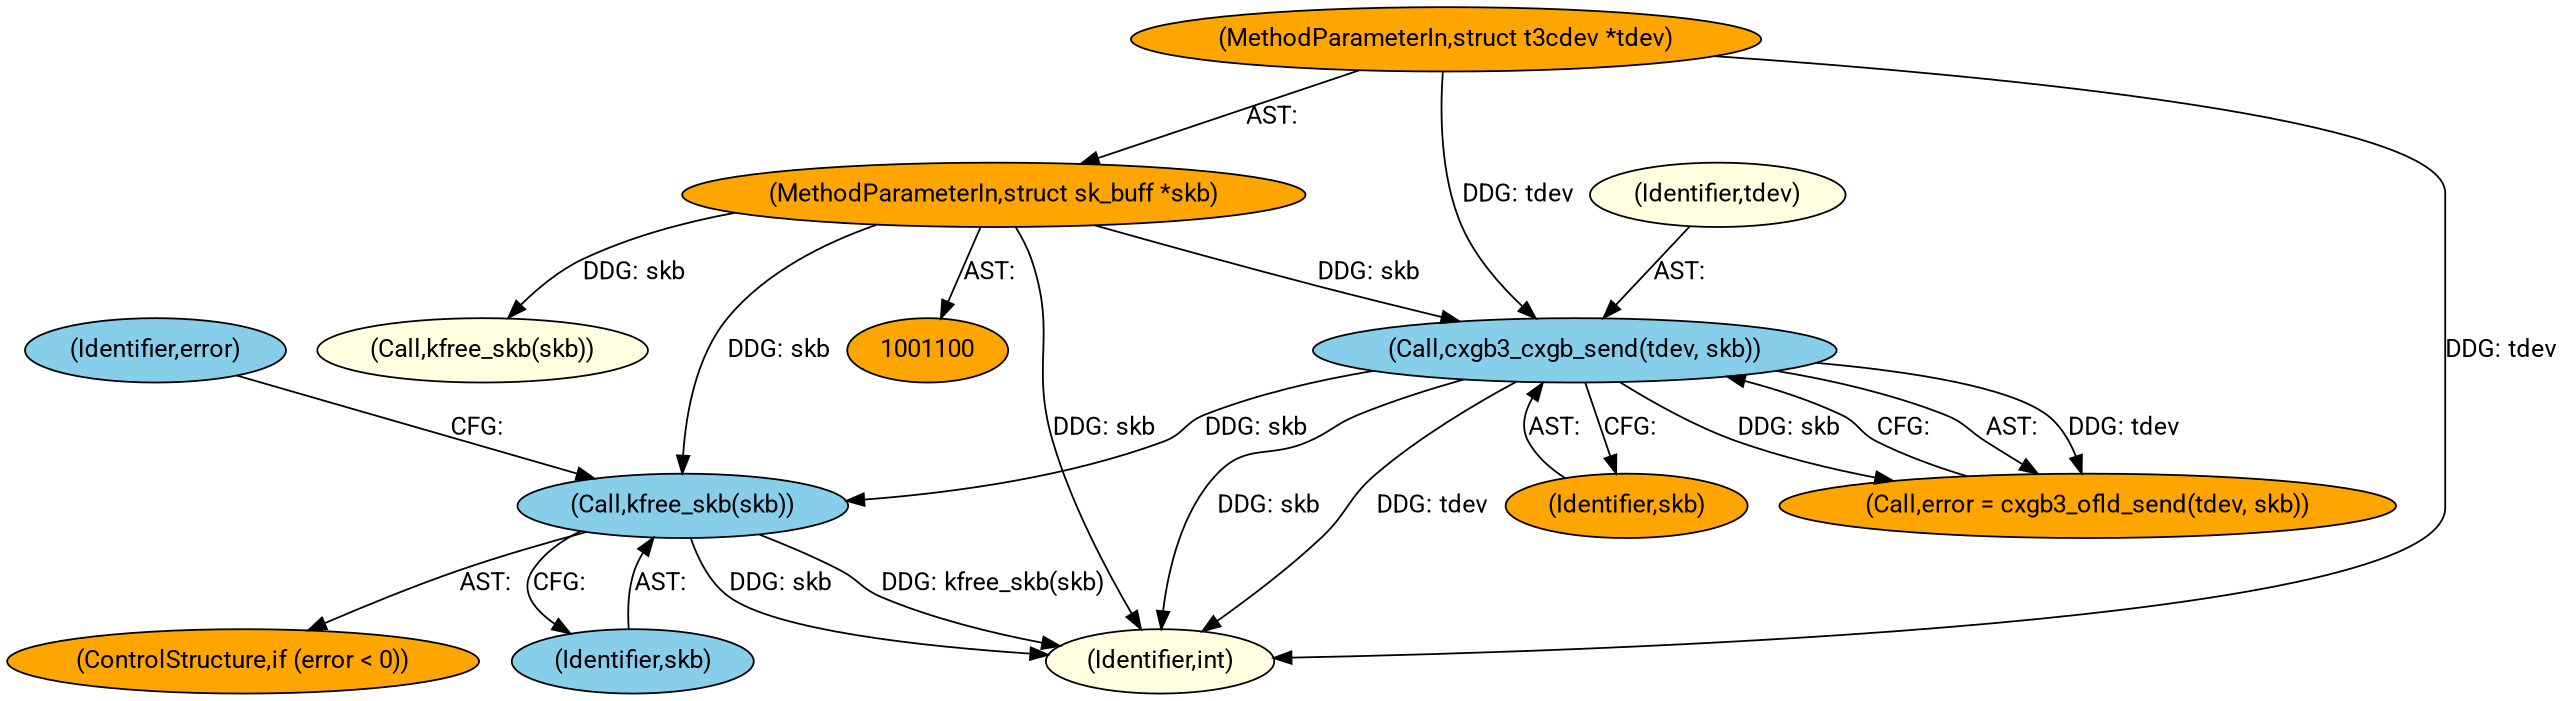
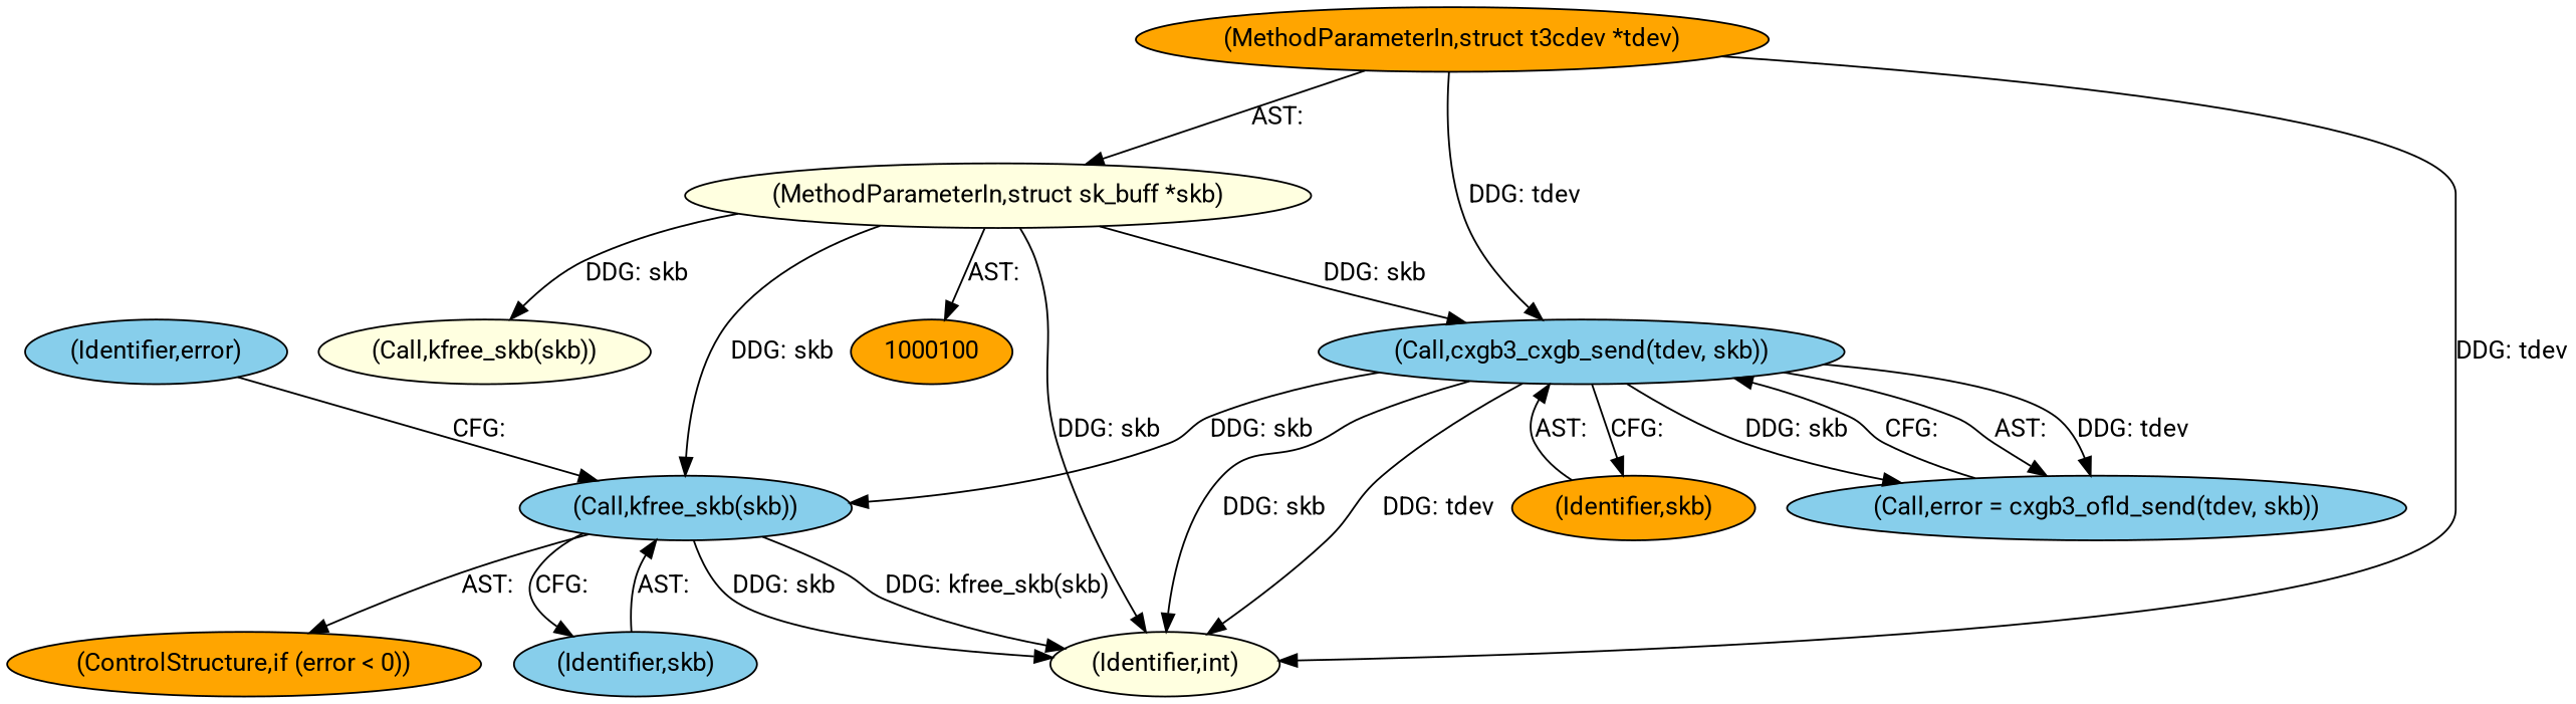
  digraph {
    fontname=Roboto
    node [fillcolor=orange fontname=Roboto style=filled]
    edge [fontname=Roboto]
    n1 [fillcolor=skyblue label="(Call,kfree_skb(skb))"]
    n2 [fillcolor=lightyellow label="(Identifier,int)"]
    n3 [label="(ControlStructure,if (error < 0))"]
    n4 [fillcolor=skyblue label="(Identifier,skb)"]
    n5 [fillcolor=skyblue label="(Call,cxgb3_cxgb_send(tdev, skb))"]
    n6 [label="(Identifier,skb)"]
-   n7 [label="(Call,error = cxgb3_ofld_send(tdev, skb))"]
+   n7 [fillcolor=skyblue label="(Call,error = cxgb3_ofld_send(tdev, skb))"]
    n8 [label="(MethodParameterIn,struct t3cdev *tdev)"]
-   n9 [label="(MethodParameterIn,struct sk_buff *skb)"]
-   1000100 [label=1001100]
+   n9 [fillcolor=lightyellow label="(MethodParameterIn,struct sk_buff *skb)"]
+   1000100
    n11 [fillcolor=lightyellow label="(Call,kfree_skb(skb))"]
-   n12 [fillcolor=lightyellow label="(Identifier,tdev)"]
    n13 [fillcolor=skyblue label="(Identifier,error)"]
    n1 -> n2 [label="DDG: kfree_skb(skb)"]
    n1 -> n2 [label="DDG: skb"]
    n1 -> n3 [label="AST: "]
    n1 -> n4 [label="CFG: "]
    n4 -> n1 [label="AST: "]
    n5 -> n1 [label="DDG: skb"]
    n5 -> n2 [label="DDG: skb"]
    n5 -> n2 [label="DDG: tdev"]
    n5 -> n6 [label="CFG: "]
    n5 -> n7 [label="AST: "]
    n5 -> n7 [label="DDG: tdev"]
    n5 -> n7 [label="DDG: skb"]
    n6 -> n5 [label="AST: "]
    n7 -> n5 [label="CFG: "]
    n8 -> n2 [label="DDG: tdev"]
    n8 -> n5 [label="DDG: tdev"]
    n8 -> n9 [label="AST: "]
    n9 -> n1 [label="DDG: skb"]
    n9 -> n2 [label="DDG: skb"]
    n9 -> n5 [label="DDG: skb"]
    n9 -> 1000100 [label="AST: "]
    n9 -> n11 [label="DDG: skb"]
-   n12 -> n5 [label="AST: "]
    n13 -> n1 [label="CFG: "]
  }
